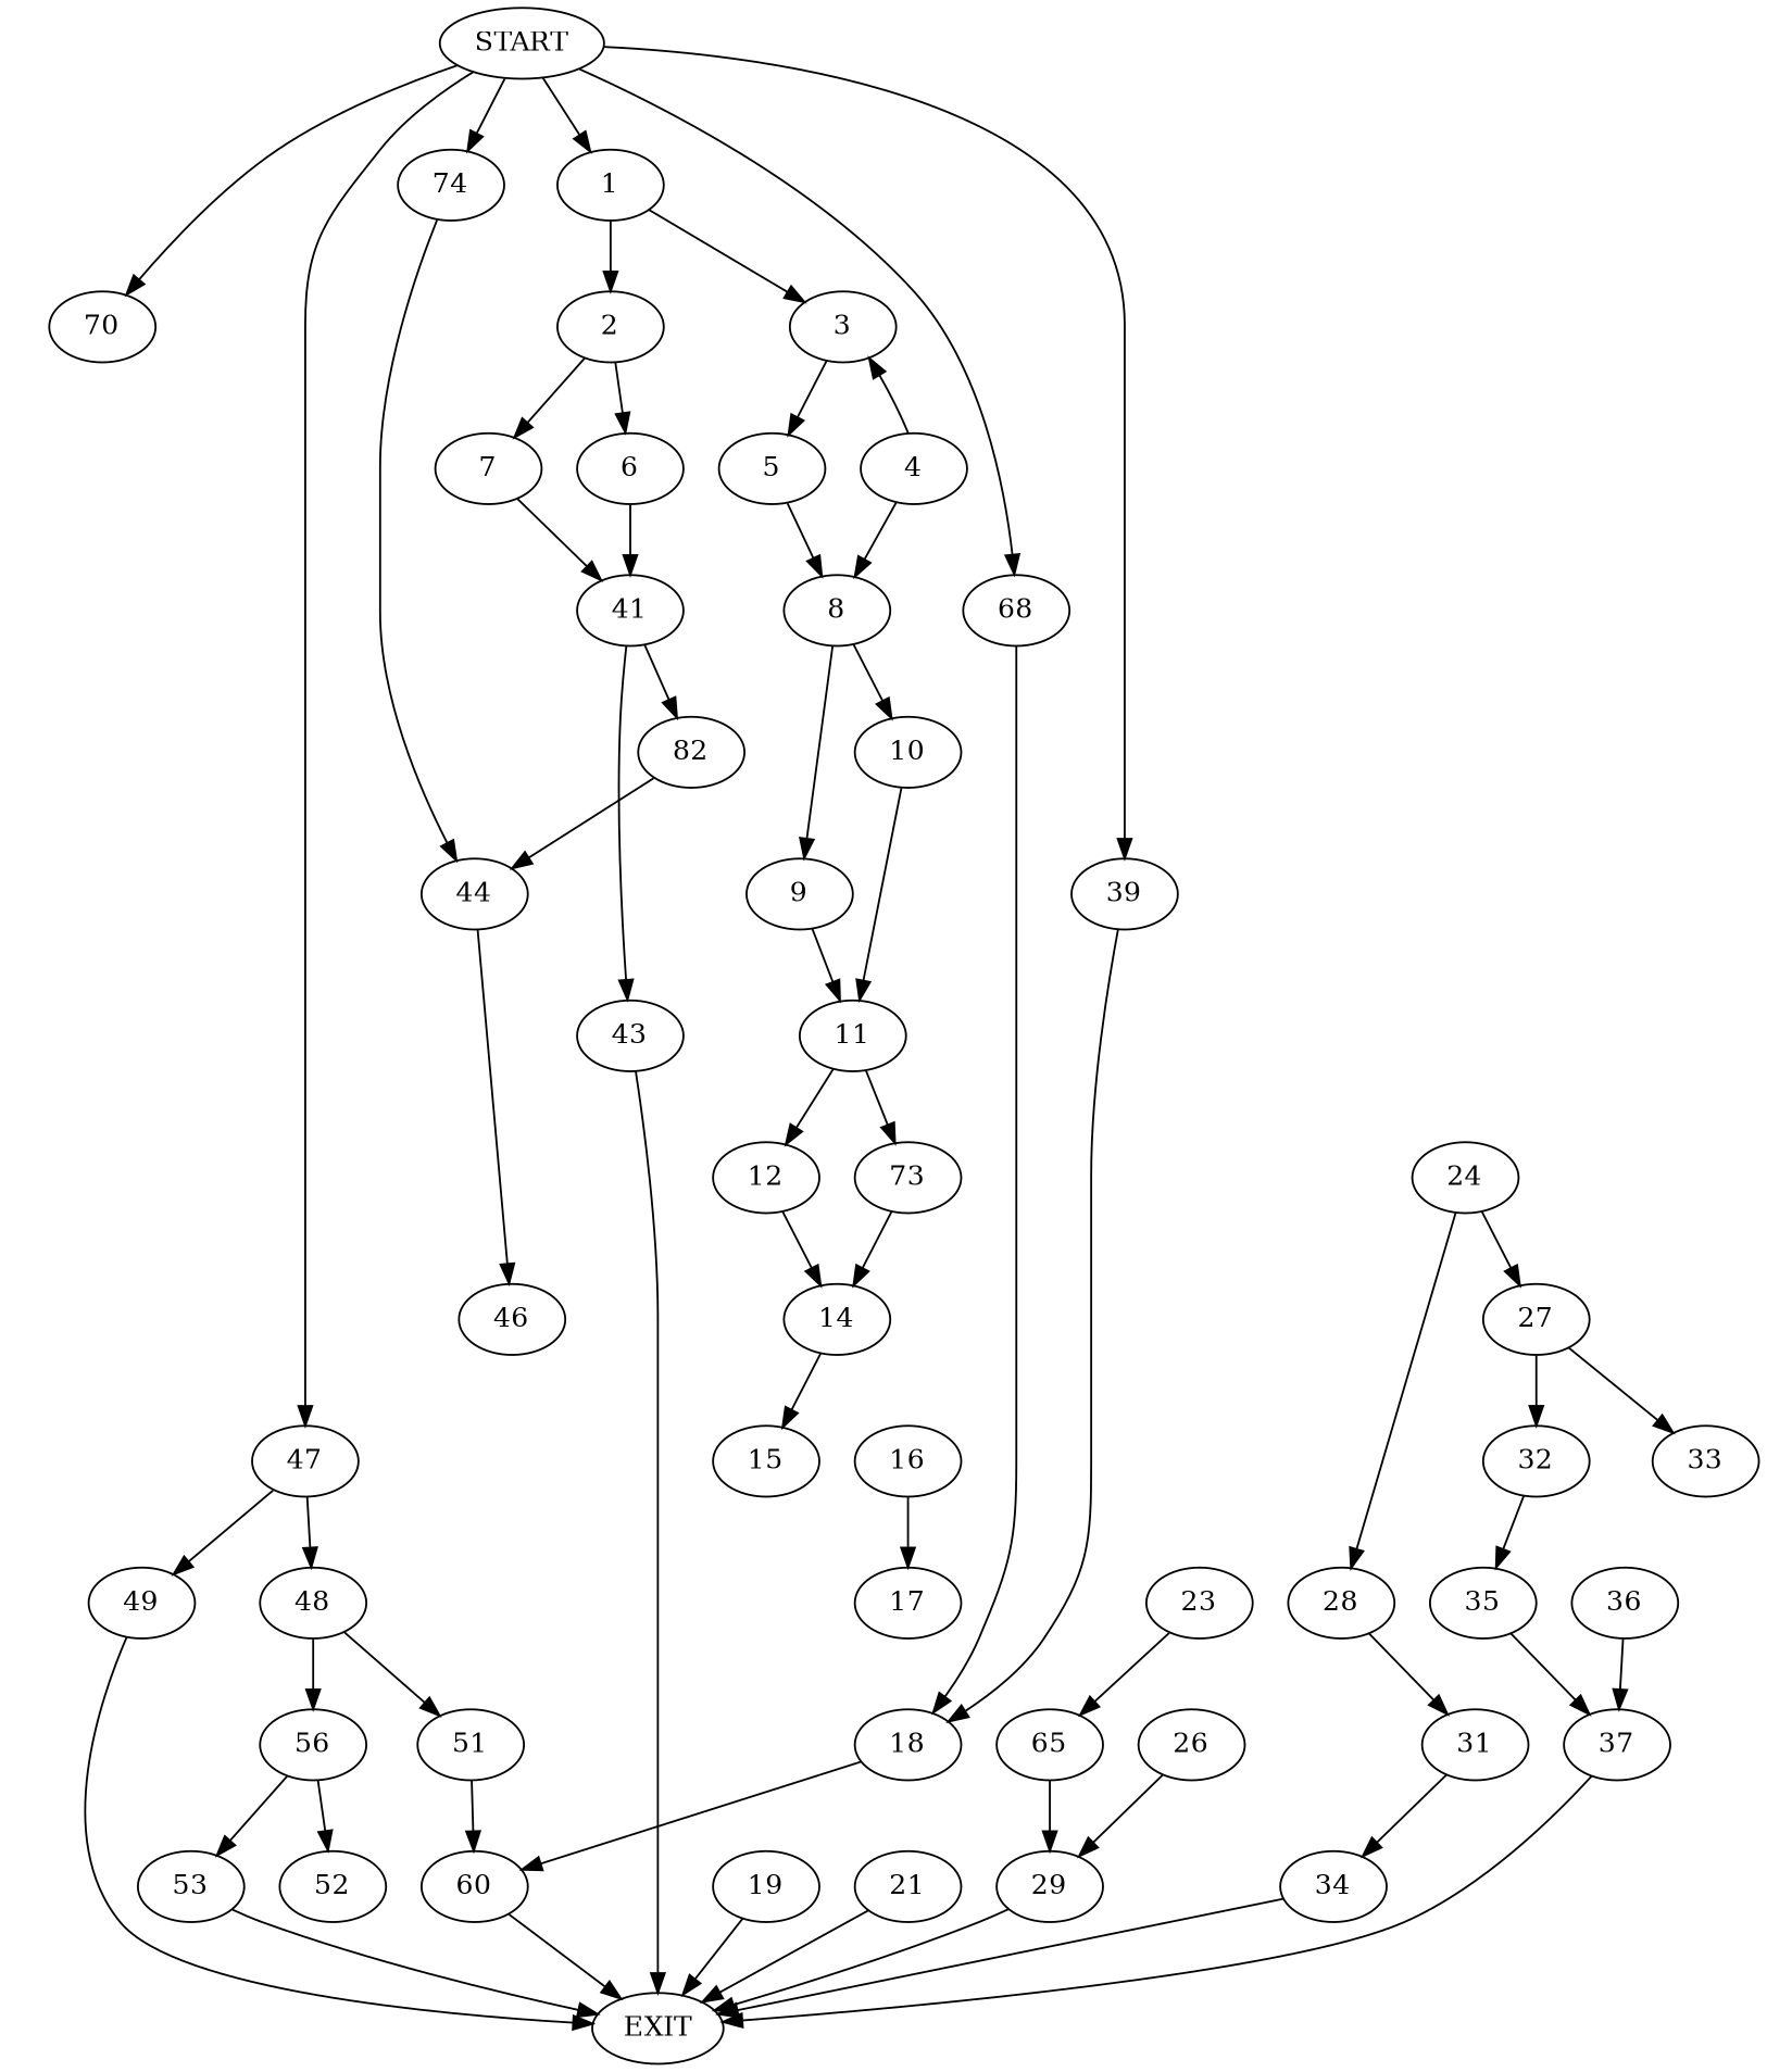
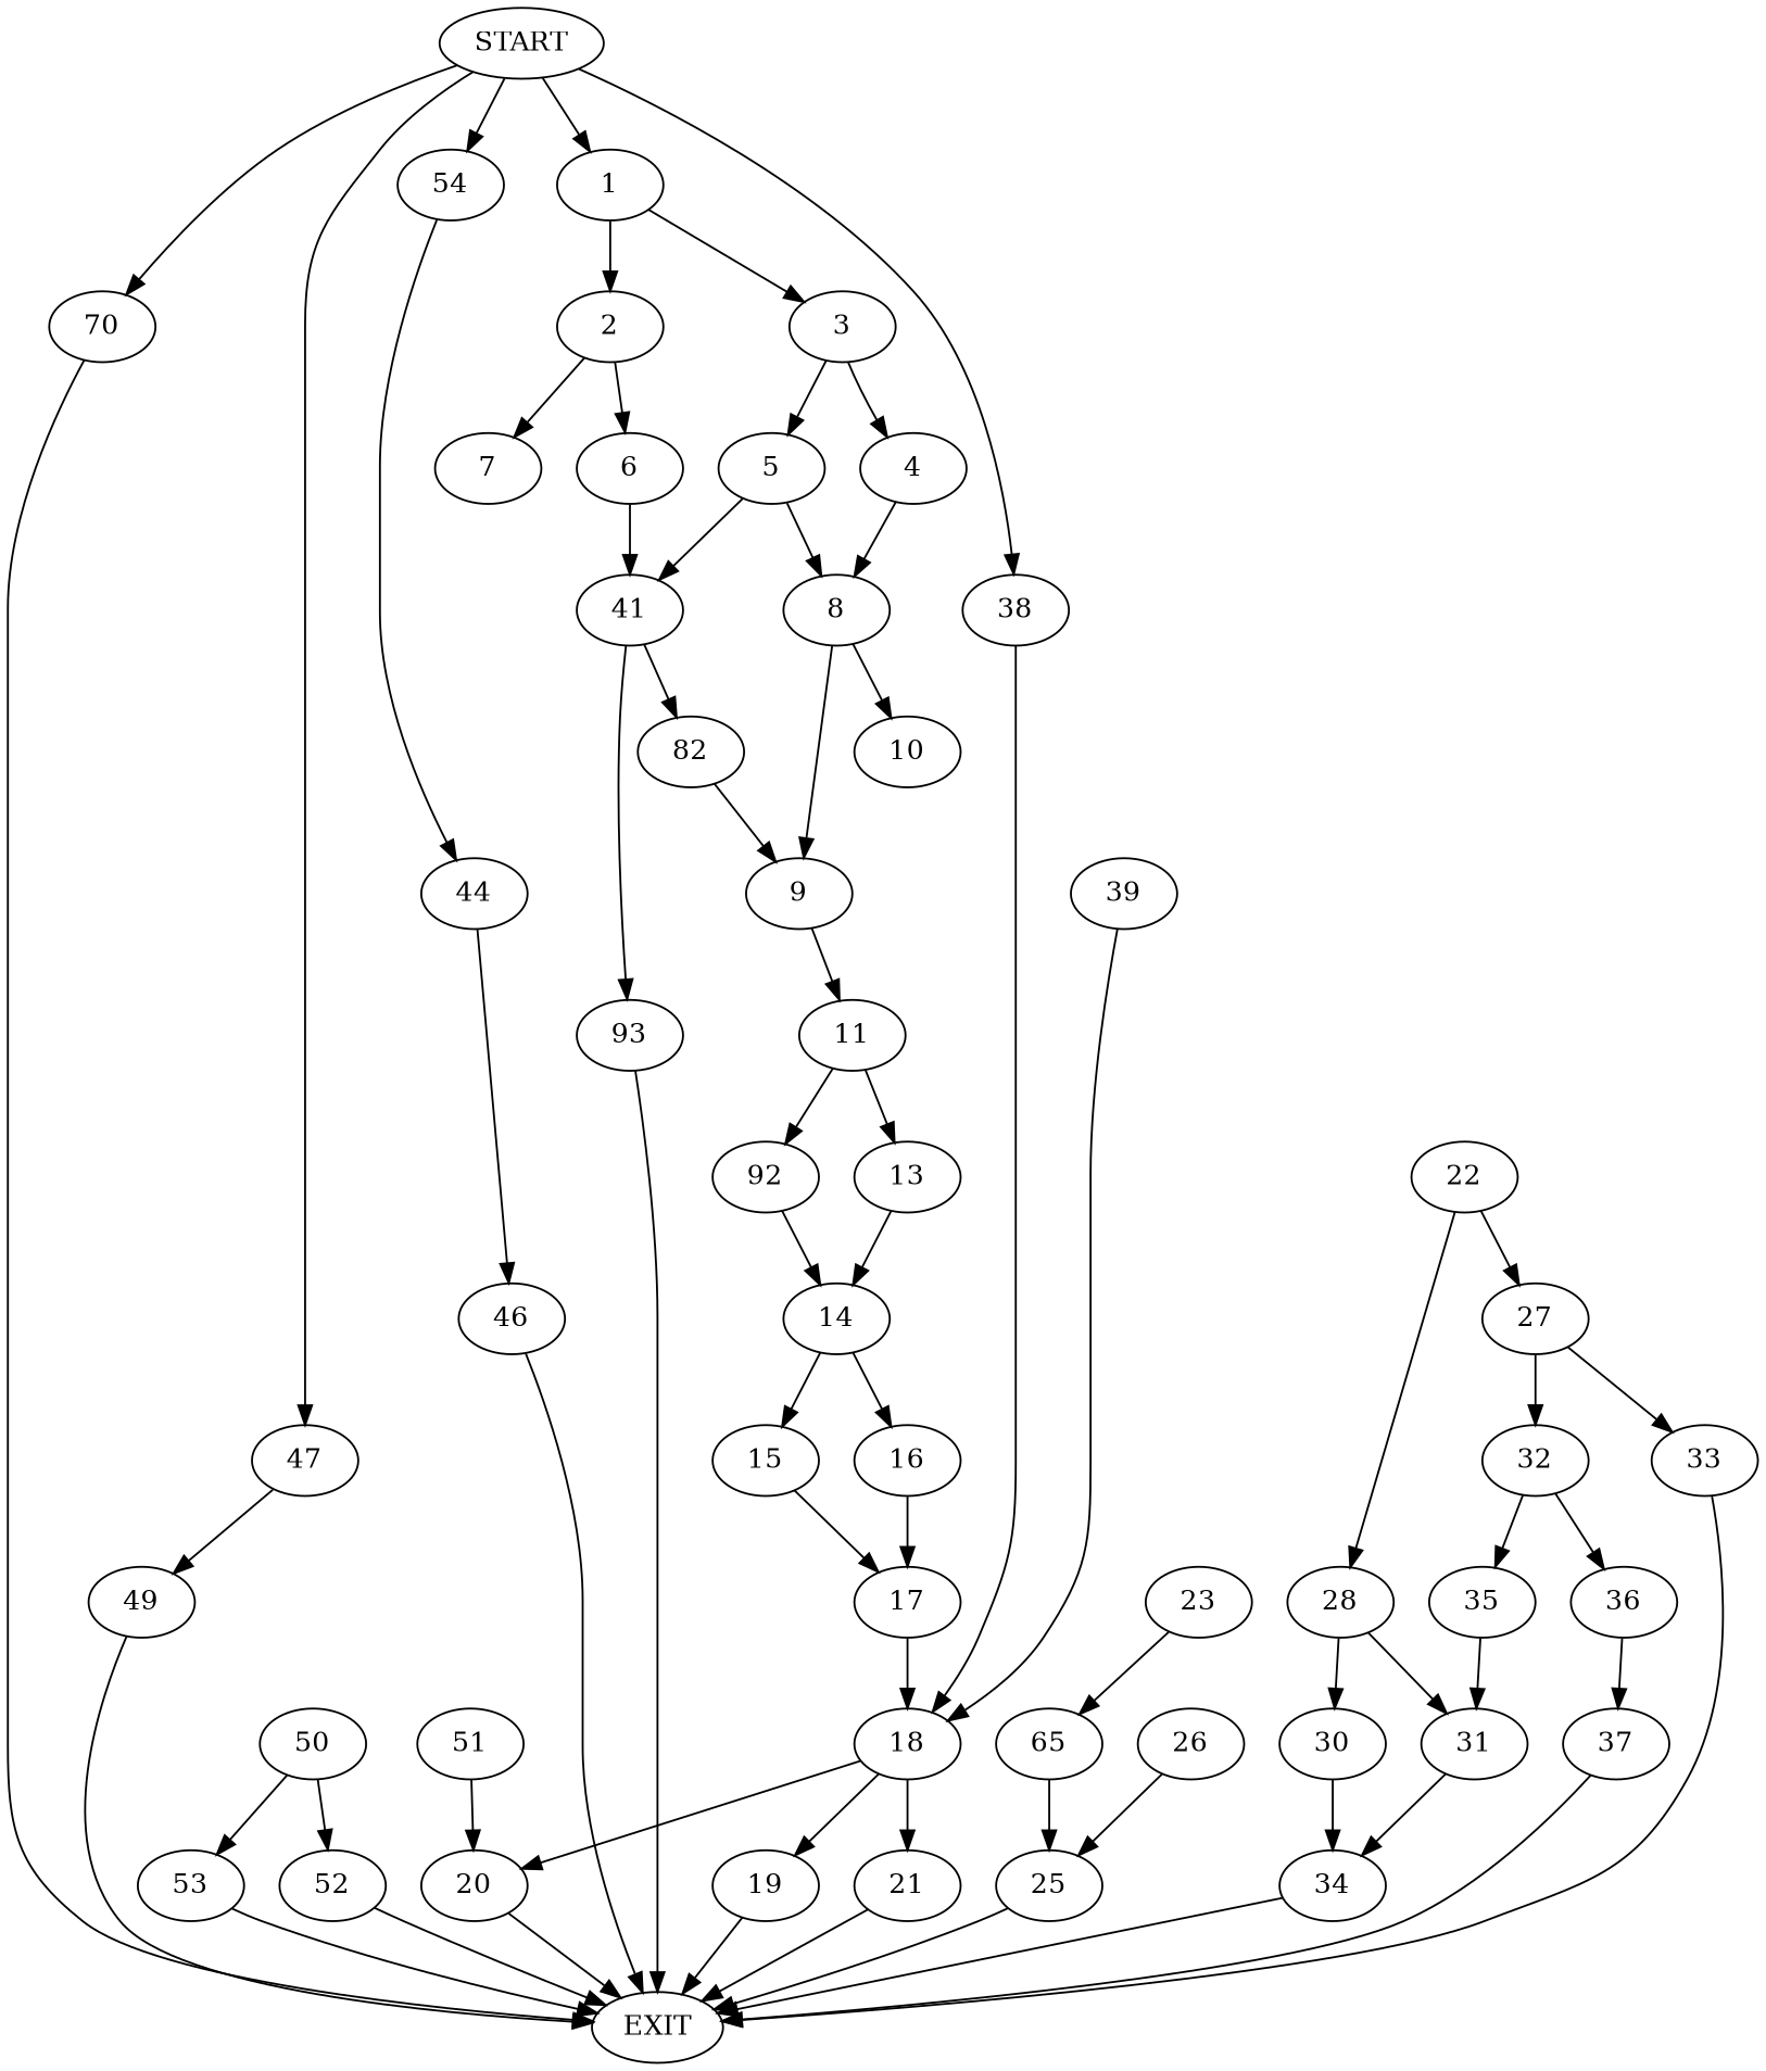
  digraph {
    fontname="DejaVu Serif"
    node [fontname="DejaVu Serif"]
    edge [fontname="DejaVu Serif"]
    n1 [label=START]
    1
-   38 [label=68]
+   38
    39
    n5 [label=70]
    47
-   54 [label=74]
+   54
    2
    3
    18
    n11 [label=EXIT]
-   48
    49
    44
    6
    7
    4
    5
    41
    8
    9
    10
    n23 [label=82]
-   43
+   43 [label=93]
    11
-   12
-   13 [label=73]
+   12 [label=92]
+   13
    14
    15
    16
    17
    19
-   20 [label=60]
+   20
    21
    n35 [label=65]
    23
-   24
+   24 [label=22]
    27
    28
-   29
+   29 [label=25]
    26
    32
    33
+   30
    31
    35
    36
    34
    37
    46
-   50 [label=56]
+   50
    51
    52
    53
    n1 -> 1
    n1 -> 38
-   n1 -> 39
    n1 -> n5
    n1 -> 47
    n1 -> 54
    1 -> 2
    1 -> 3
    38 -> 18
    39 -> 18
-   47 -> 48
+   n5 -> n11
    47 -> 49
    54 -> 44
    2 -> 6
    2 -> 7
-   4 -> 3
+   3 -> 4
    3 -> 5
+   18 -> 19
    18 -> 20
-   48 -> 50
-   48 -> 51
+   18 -> 21
    49 -> n11
    44 -> 46
    6 -> 41
-   7 -> 41
+   5 -> 41
    4 -> 8
    5 -> 8
    41 -> n23
    41 -> 43
    8 -> 9
    8 -> 10
    9 -> 11
-   10 -> 11
-   n23 -> 44
+   n23 -> 9
    43 -> n11
    11 -> 12
    11 -> 13
    12 -> 14
    13 -> 14
    14 -> 15
+   14 -> 16
+   15 -> 17
    16 -> 17
+   17 -> 18
    19 -> n11
    20 -> n11
    21 -> n11
    n35 -> 29
    23 -> n35
    24 -> 27
    24 -> 28
    27 -> 32
    27 -> 33
+   28 -> 30
    28 -> 31
    29 -> n11
    26 -> 29
    32 -> 35
+   32 -> 36
+   33 -> n11
+   30 -> 34
    31 -> 34
-   35 -> 37
+   35 -> 31
    36 -> 37
    34 -> n11
    37 -> n11
+   46 -> n11
    50 -> 52
    50 -> 53
    51 -> 20
+   52 -> n11
    53 -> n11
  }
